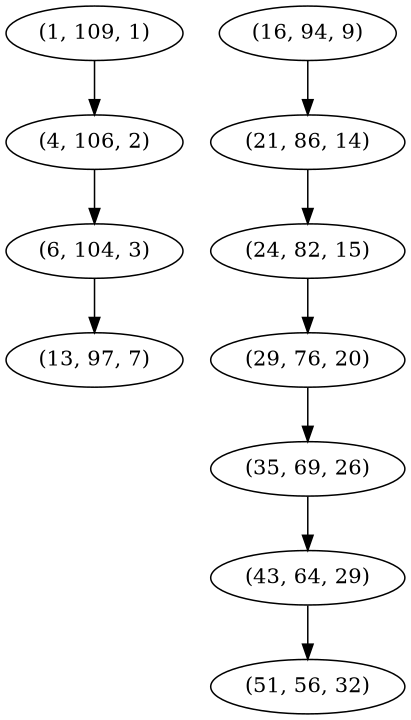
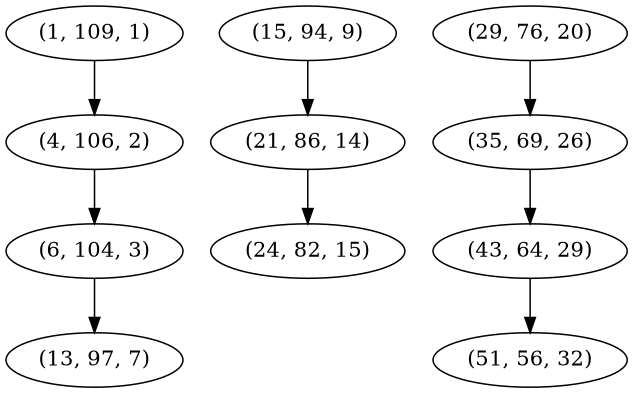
  digraph {
    "(1, 109, 1)"
    "(4, 106, 2)"
    "(6, 104, 3)"
    "(13, 97, 7)"
-   "(16, 94, 9)"
+   "(16, 94, 9)" [label="(15, 94, 9)"]
    "(21, 86, 14)"
    n7 [label="(24, 82, 15)"]
    "(29, 76, 20)"
    "(35, 69, 26)"
    "(43, 64, 29)"
    "(51, 56, 32)"
    "(1, 109, 1)" -> "(4, 106, 2)"
    "(4, 106, 2)" -> "(6, 104, 3)"
    "(6, 104, 3)" -> "(13, 97, 7)"
    "(16, 94, 9)" -> "(21, 86, 14)"
    "(21, 86, 14)" -> n7
-   n7 -> "(29, 76, 20)"
    "(29, 76, 20)" -> "(35, 69, 26)"
    "(35, 69, 26)" -> "(43, 64, 29)"
    "(43, 64, 29)" -> "(51, 56, 32)"
  }
